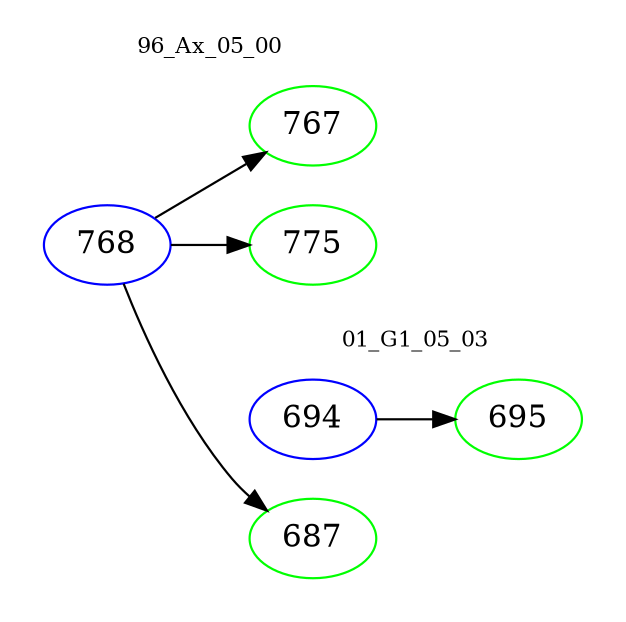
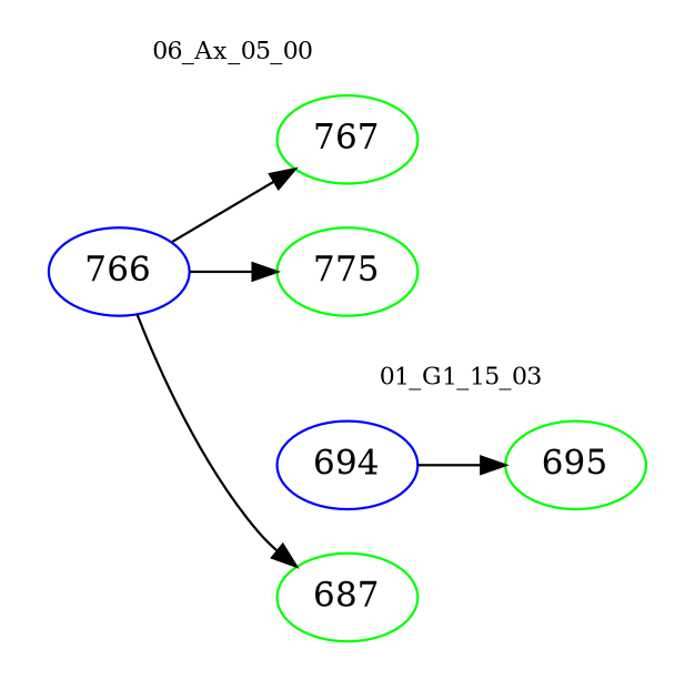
  digraph {
    rankdir=LR
    node [color=green]
    edge [color=black]
-   n1 [color=blue label=768]
+   n1 [color=blue label=766]
    n2 [label=775]
    n3 [label=767]
    n4 [color=blue label=694]
    n5 [label=687]
    n6 [label=695]
    subgraph cluster_1 {
      color=white
      fontsize=10
-     label="96_Ax_05_00"
+     label="06_Ax_05_00"
      n1
      n2
      n3
    }
    subgraph cluster_2 {
      color=white
      fontsize=10
-     label="01_G1_05_03"
+     label="01_G1_15_03"
      n4
      n5
      n6
    }
    n1 -> n2
    n1 -> n3
    n1 -> n5
    n4 -> n6
  }
